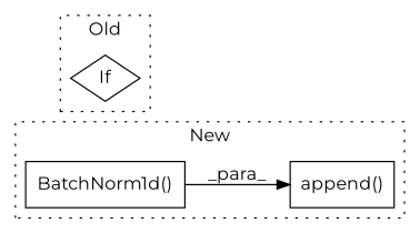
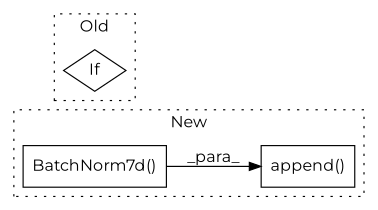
  digraph {
    rankdir=LR
    fontname=Montserrat
    node [a=75 shape=box fontname=Montserrat]
-   n1 [l="15,1" label="BatchNorm1d()" s="2078,2103"]
+   n1 [l="15,1" label="BatchNorm7d()" s="2078,2103"]
    n2 [l="16,1" label="append()" s="2062,2104"]
    n3 [a=96 l=3 label=If s=868 shape=diamond]
    subgraph cluster_1 {
      label=New
      style=dotted
      n1
      n2
    }
    subgraph cluster_2 {
      label=Old
      style=dotted
      n3
    }
    n1 -> n2 [label=_para_ fontname=Montserrat]
  }
